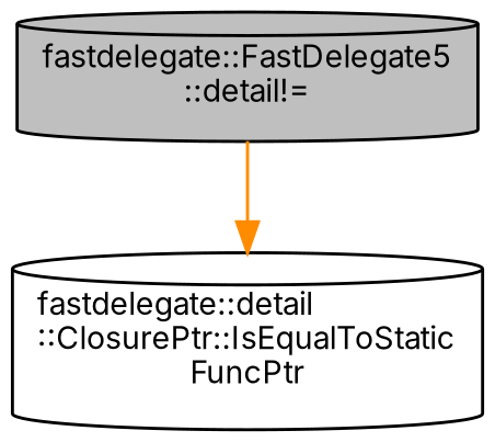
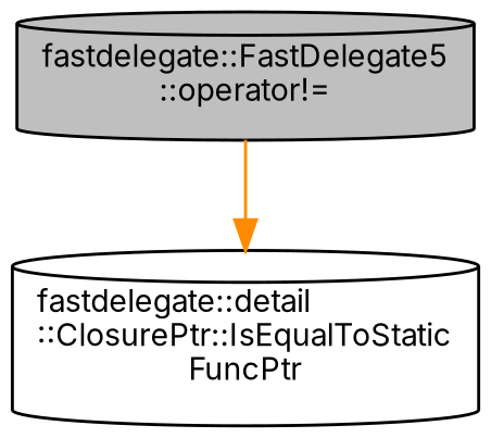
  digraph {
    rankdir=TB
    fontname=Inter
    node [color=black fontname=Inter fontsize=10 shape=cylinder style=filled]
-   n1 [fillcolor=grey75 fontcolor=black height=0.2 label="fastdelegate::FastDelegate5\l::detail!=" width=0.4]
+   n1 [fillcolor=grey75 fontcolor=black height=0.2 label="fastdelegate::FastDelegate5\l::operator!=" width=0.4]
    n2 [fillcolor=white height=0.2 label="fastdelegate::detail\l::ClosurePtr::IsEqualToStatic\lFuncPtr" width=0.4]
    n1 -> n2 [color=darkorange fontname=Inter fontsize=10 labelfontname=Helvetica labelfontsize=10 style=solid arrowhead=normal]
  }
